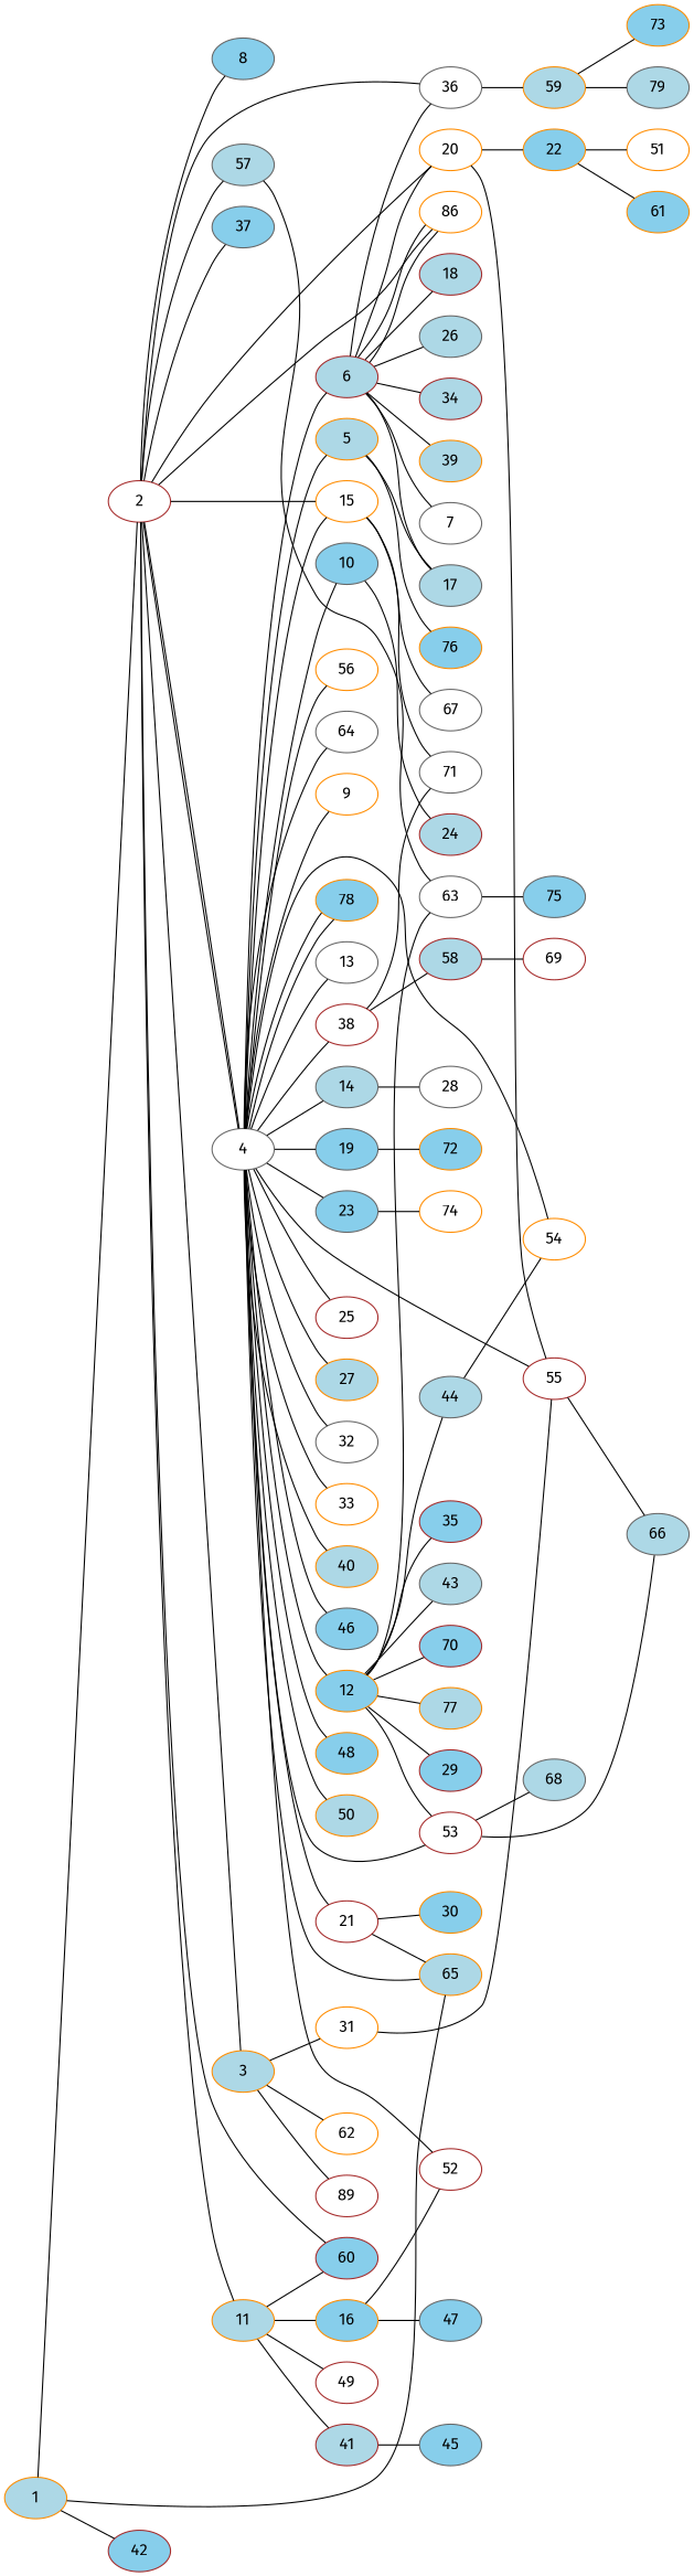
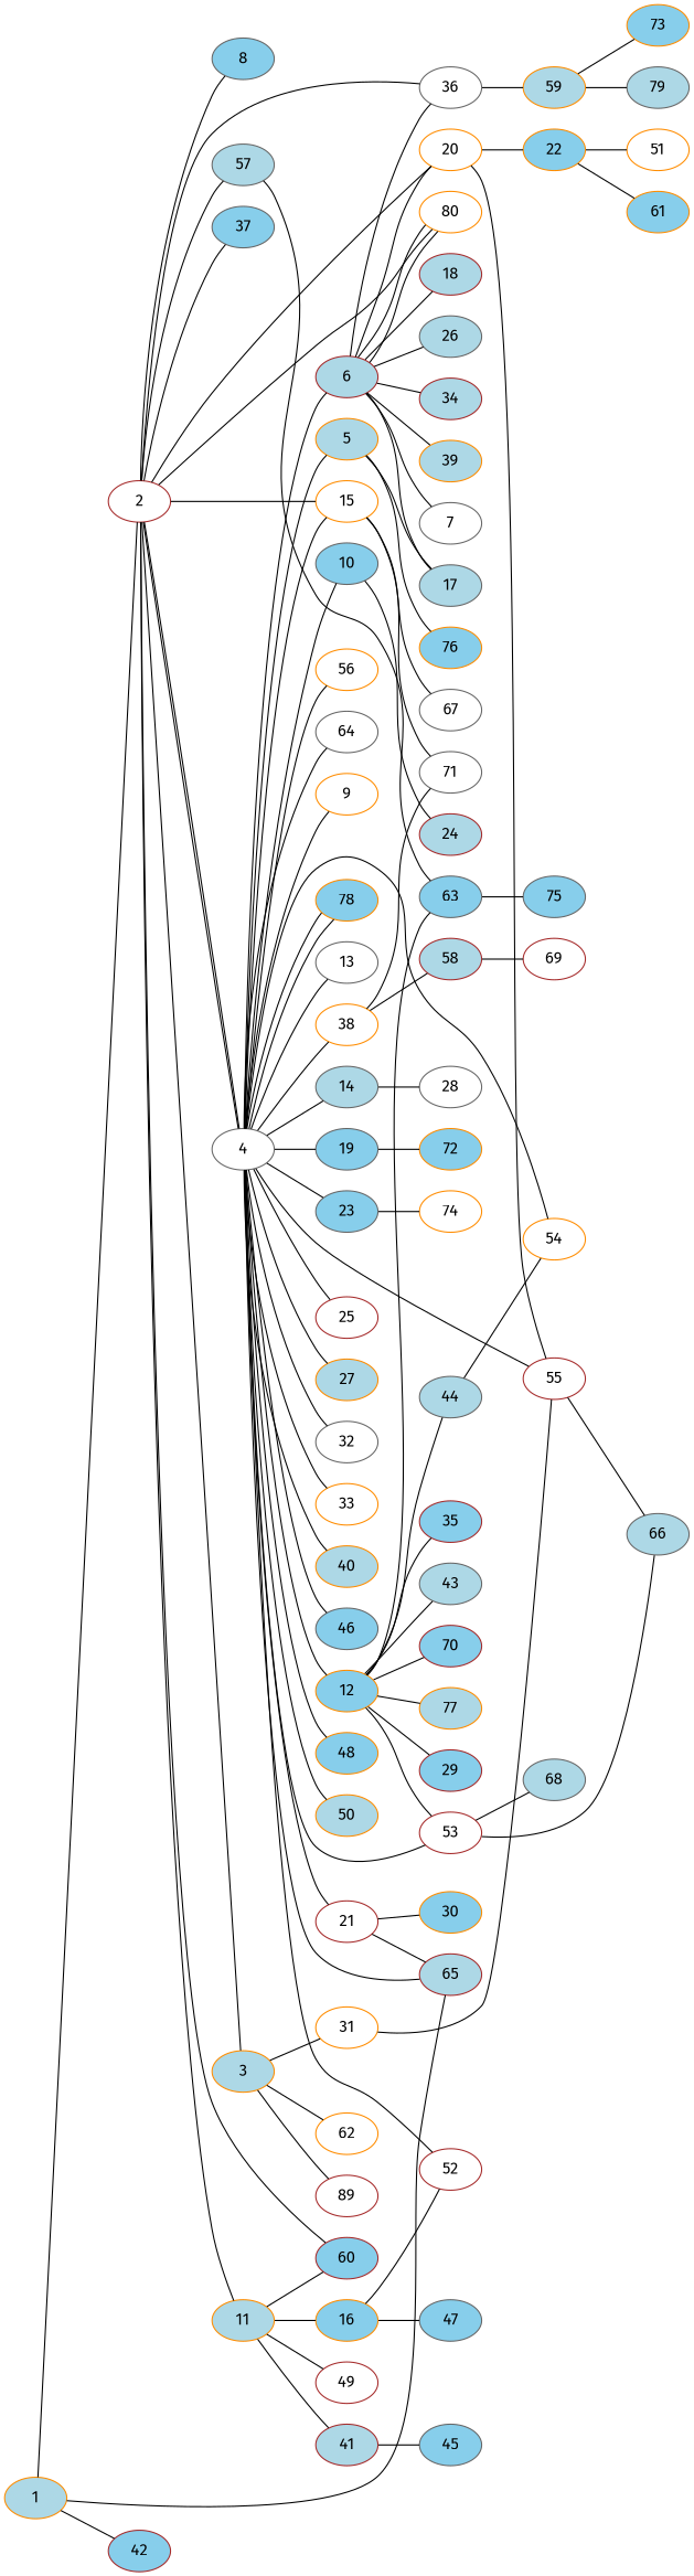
  graph {
    fontname="Fira Sans"
    rankdir=LR
    node [color=darkorange fillcolor=white fontname="Fira Sans" style=filled]
    edge [fontname="Fira Sans"]
    1 [fillcolor=lightblue]
    2 [color=brown]
    42 [color=brown fillcolor=skyblue]
-   65 [fillcolor=lightblue]
+   65 [color=brown fillcolor=lightblue]
    3 [fillcolor=lightblue]
    4 [color=gray40]
    8 [color=gray40 fillcolor=skyblue]
    11 [fillcolor=lightblue]
    15
    20
    36 [color=gray40]
    37 [color=gray40 fillcolor=skyblue]
    57 [color=gray40 fillcolor=lightblue]
    60 [color=brown fillcolor=skyblue]
-   80 [label=86]
+   80
    31
    62
    n18 [color=brown label=89]
    5 [fillcolor=lightblue]
    6 [color=brown fillcolor=lightblue]
    9
    10 [color=gray40 fillcolor=skyblue]
    12 [fillcolor=skyblue]
    13 [color=gray40]
    14 [color=gray40 fillcolor=lightblue]
    19 [color=gray40 fillcolor=skyblue]
    21 [color=brown]
    23 [color=gray40 fillcolor=skyblue]
    25 [color=brown]
    27 [fillcolor=lightblue]
    32 [color=gray40]
    33
-   38 [color=brown]
+   38
    40 [fillcolor=lightblue]
    46 [color=gray40 fillcolor=skyblue]
    48 [fillcolor=skyblue]
    50 [fillcolor=lightblue]
    52 [color=brown]
    53 [color=brown]
    54
    55 [color=brown]
    56
    64 [color=gray40]
    78 [fillcolor=skyblue]
    16 [fillcolor=skyblue]
    41 [color=brown fillcolor=lightblue]
    49 [color=brown]
    67 [color=gray40]
    71 [color=gray40]
    22 [fillcolor=skyblue]
    59 [fillcolor=lightblue]
-   63 [color=gray40]
+   63 [color=gray40 fillcolor=skyblue]
    17 [color=gray40 fillcolor=lightblue]
    76 [fillcolor=skyblue]
    7 [color=gray40]
    18 [color=brown fillcolor=lightblue]
    26 [color=gray40 fillcolor=lightblue]
    34 [color=brown fillcolor=lightblue]
    39 [fillcolor=lightblue]
    24 [color=brown fillcolor=lightblue]
    29 [color=brown fillcolor=skyblue]
    35 [color=brown fillcolor=skyblue]
    43 [color=gray40 fillcolor=lightblue]
    44 [color=gray40 fillcolor=lightblue]
    70 [color=brown fillcolor=skyblue]
    77 [fillcolor=lightblue]
    28 [color=gray40]
    72 [fillcolor=skyblue]
    30 [fillcolor=skyblue]
    74
    58 [color=brown fillcolor=lightblue]
    66 [color=gray40 fillcolor=lightblue]
    68 [color=gray40 fillcolor=lightblue]
    47 [color=gray40 fillcolor=skyblue]
    45 [color=gray40 fillcolor=skyblue]
    75 [color=gray40 fillcolor=skyblue]
    51
    61 [fillcolor=skyblue]
    73 [fillcolor=skyblue]
    79 [color=gray40 fillcolor=lightblue]
    69 [color=brown]
    1 -- 2
    1 -- 42
    1 -- 65
    2 -- 3
    2 -- 4
    2 -- 4
    2 -- 8
    2 -- 11
    2 -- 15
    2 -- 20
    2 -- 36
    2 -- 37
    2 -- 57
    2 -- 60
    2 -- 80
    3 -- 31
    3 -- 62
    3 -- n18
    4 -- 65
    4 -- 15
    4 -- 5
    4 -- 6
    4 -- 9
    4 -- 10
    4 -- 12
    4 -- 13
    4 -- 14
    4 -- 19
    4 -- 21
    4 -- 23
    4 -- 25
    4 -- 27
    4 -- 32
    4 -- 33
    4 -- 38
    4 -- 40
    4 -- 46
    4 -- 48
    4 -- 50
    4 -- 52
    4 -- 53
    4 -- 54
    4 -- 55
    4 -- 56
    4 -- 64
    4 -- 78
    4 -- 78
    11 -- 60
    11 -- 16
    11 -- 41
    11 -- 49
    15 -- 67
    15 -- 71
    20 -- 55
    20 -- 22
    36 -- 59
    57 -- 63
    31 -- 55
    5 -- 17
    5 -- 76
    6 -- 20
    6 -- 36
    6 -- 80
    6 -- 80
    6 -- 17
    6 -- 7
    6 -- 18
    6 -- 26
    6 -- 34
    6 -- 39
    10 -- 24
    12 -- 53
    12 -- 63
    12 -- 29
    12 -- 35
    12 -- 43
    12 -- 44
    12 -- 70
    12 -- 77
    14 -- 28
    19 -- 72
    21 -- 65
    21 -- 30
    23 -- 74
    38 -- 71
    38 -- 58
    53 -- 66
    53 -- 68
    55 -- 66
    16 -- 52
    16 -- 47
    41 -- 45
    22 -- 51
    22 -- 61
    59 -- 73
    59 -- 79
    63 -- 75
    44 -- 54
    58 -- 69
  }
